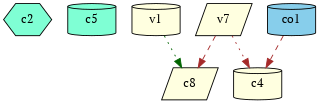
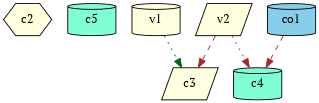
  strict digraph {
    fontname="PT Serif"
    node [fillcolor=lightyellow fontname="PT Serif" shape=cylinder style=filled]
    edge [color=brown fontname="PT Serif" style=dotted weight=1]
-   c2 [fillcolor=aquamarine shape=hexagon]
+   c2 [shape=hexagon]
    c5 [fillcolor=aquamarine]
-   c3 [shape=parallelogram label=c8]
+   c3 [shape=parallelogram]
    v1
-   v2 [shape=parallelogram label=v7]
-   c4
+   v2 [shape=parallelogram]
+   c4 [fillcolor=aquamarine]
    co1 [fillcolor=skyblue]
    v1 -> c3 [color=darkgreen]
    v2 -> c3 [style=dashed]
    v2 -> c4
    co1 -> c4 [style=dashed]
  }
